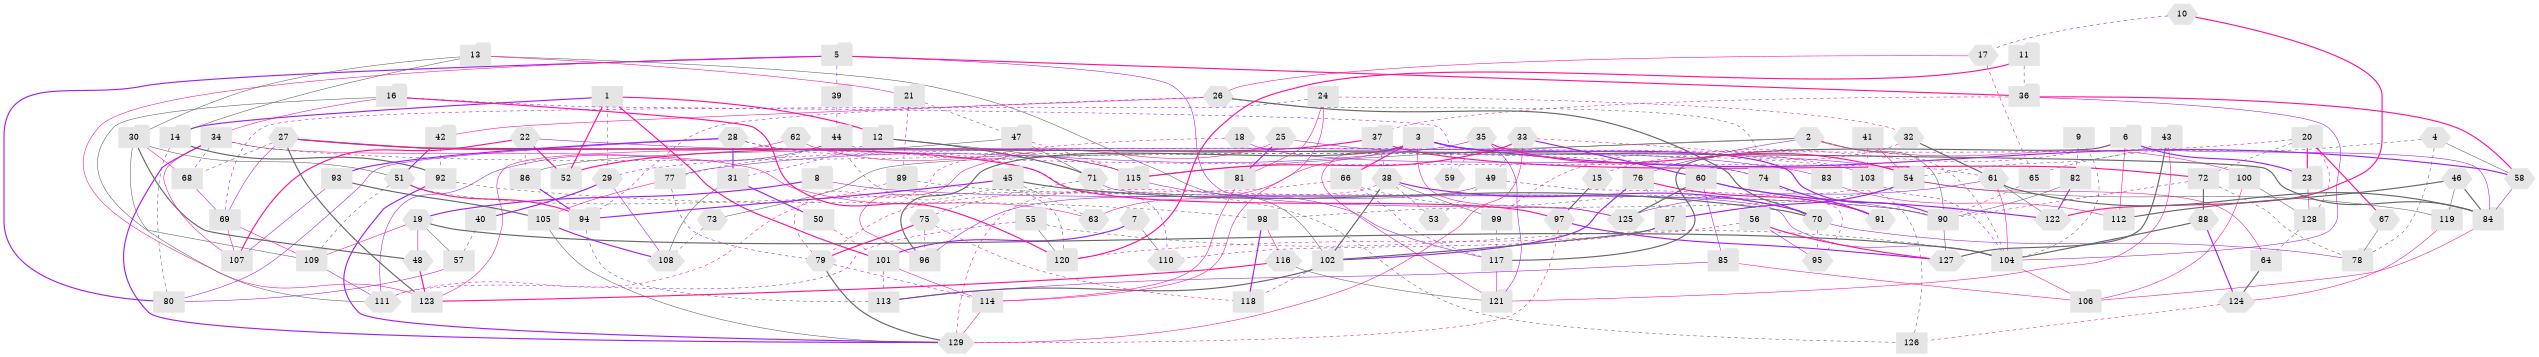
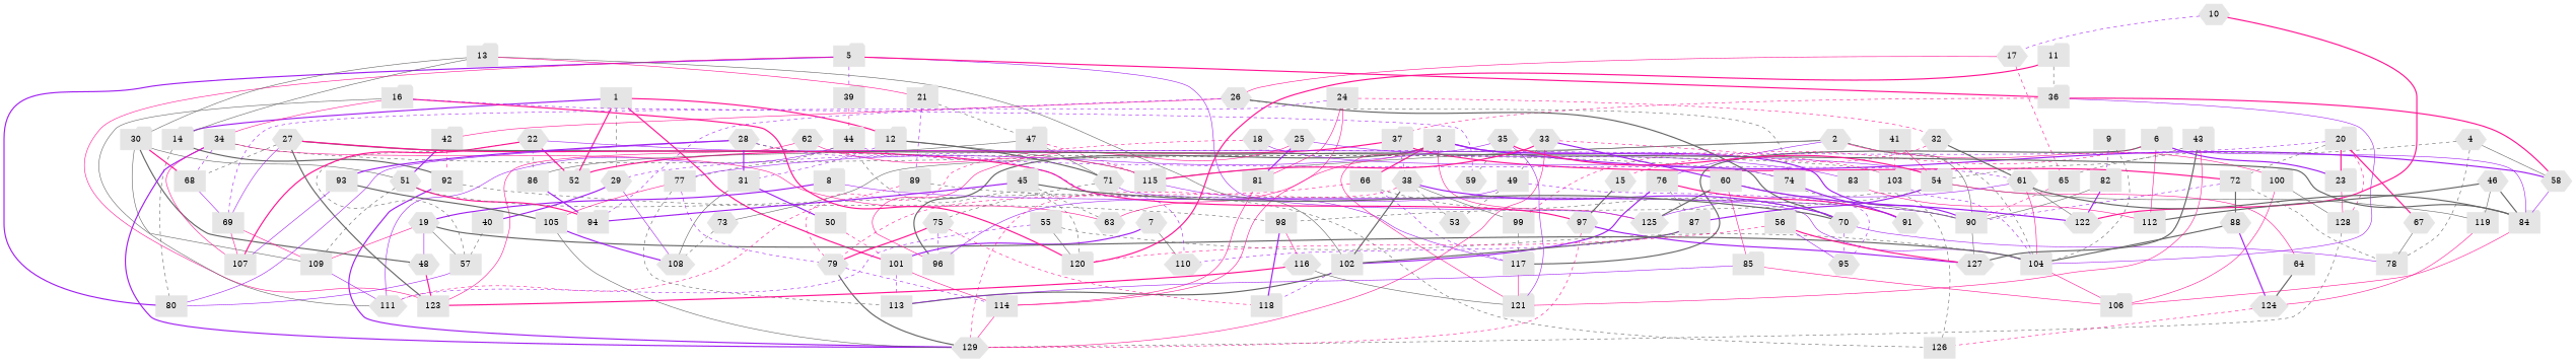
  graph {
    node [color=gray90 shape=folder style=filled]
    edge [color=gray40 style=solid]
    1 [shape=box]
    12
    14
    29 [shape=hexagon]
    52
    101 [shape=box]
    115
    31 [shape=box]
    71 [shape=hexagon]
    80 [shape=box]
    92 [shape=box]
    40
    108 [shape=hexagon]
    114 [shape=box]
    113 [shape=box]
    2 [shape=hexagon]
    73 [shape=hexagon]
    76 [shape=box]
    90
    100
    104
    102
    87
    91 [shape=hexagon]
    127 [shape=hexagon]
    128
    106
    117
    3 [shape=box]
    58 [shape=hexagon]
    63 [shape=hexagon]
    66 [shape=box]
    96
    121
    125 [shape=hexagon]
    84
    79 [shape=hexagon]
    70 [shape=hexagon]
    4 [shape=hexagon]
    65 [shape=box]
    78
    5
    36
    39
    123 [shape=box]
    37
    44
    15 [shape=hexagon]
    6
    23
    112
    97 [shape=hexagon]
    7 [shape=hexagon]
    110 [shape=hexagon]
    8
    19 [shape=hexagon]
    48 [shape=hexagon]
    57 [shape=box]
    109
    9 [shape=box]
    82
    122 [shape=hexagon]
    10 [shape=hexagon]
    17 [shape=hexagon]
    26 [shape=hexagon]
    11
    120
    50 [shape=box]
    75 [shape=hexagon]
    13
    21
    30
    47
    89
    68 [shape=box]
    51 [shape=hexagon]
    118
    129 [shape=hexagon]
    98 [shape=box]
    16
    34 [shape=box]
    59 [shape=hexagon]
    111 [shape=hexagon]
    74 [shape=box]
    107 [shape=box]
    42
    94
    18 [shape=hexagon]
    126 [shape=box]
    20
    67 [shape=hexagon]
    72 [shape=box]
    62 [shape=hexagon]
    88 [shape=hexagon]
    86 [shape=box]
    22 [shape=hexagon]
    54
    119
    64 [shape=box]
    24 [shape=box]
    32 [shape=hexagon]
    69 [shape=box]
    81 [shape=box]
    61 [shape=hexagon]
    99 [shape=box]
    25 [shape=hexagon]
    83 [shape=box]
    95 [shape=hexagon]
    27 [shape=hexagon]
    28 [shape=hexagon]
    93 [shape=box]
    103
    105 [shape=box]
    33 [shape=hexagon]
    49 [shape=box]
    60 [shape=box]
    53 [shape=hexagon]
    85
    35 [shape=hexagon]
    77 [shape=box]
    38 [shape=hexagon]
    41 [shape=box]
    43
    45
    46 [shape=hexagon]
    124 [shape=hexagon]
    116 [shape=hexagon]
    55
    56
    1 -- 12 [color=deeppink style=bold]
    1 -- 14 [color=purple style=bold]
    1 -- 29 [style=dashed]
    1 -- 52 [color=deeppink style=bold]
    1 -- 101 [color=deeppink style=bold]
    12 -- 115
    12 -- 31 [color=purple style=dashed]
    12 -- 71 [style=bold]
    14 -- 80 [style=dashed]
    14 -- 92 [style=bold]
    29 -- 40 [color=purple style=bold]
    29 -- 108 [color=purple]
    101 -- 114 [color=deeppink]
    101 -- 113 [color=purple style=dashed]
    115 -- 117 [color=purple]
    31 -- 108
    31 -- 50 [color=purple style=bold]
    71 -- 104 [color=purple]
    71 -- 75 [style=dashed]
    92 -- 129 [color=purple style=bold]
    92 -- 98 [style=dashed]
    40 -- 57 [style=dashed]
    114 -- 129 [color=deeppink]
    2 -- 115
    2 -- 73
    2 -- 76 [color=purple]
    2 -- 90
    2 -- 100 [color=deeppink]
    2 -- 104 [style=dashed]
    73 -- 108 [style=dashed]
    76 -- 102 [color=purple style=bold]
    76 -- 87 [style=dashed]
    76 -- 91 [color=deeppink style=bold]
    90 -- 127
    100 -- 128
    100 -- 106 [color=deeppink]
    104 -- 106 [color=deeppink]
    102 -- 113 [style=bold]
    102 -- 118 [color=purple style=dashed]
    87 -- 102 [style=bold]
    87 -- 110 [color=purple style=dashed]
-   128 -- 64 [style=dashed]
+   128 -- 129 [style=dashed]
    117 -- 121 [color=deeppink]
    3 -- 90 [color=purple style=bold]
    3 -- 58 [color=purple style=bold]
    3 -- 63 [color=deeppink]
    3 -- 66 [color=deeppink style=bold]
    3 -- 96 [style=bold]
    3 -- 121 [color=deeppink]
    3 -- 125 [color=deeppink]
    58 -- 84 [color=purple]
    66 -- 117 [color=purple style=dashed]
    66 -- 79 [color=deeppink style=dashed]
    66 -- 70 [style=dashed]
    84 -- 106 [color=deeppink]
    79 -- 114 [color=purple style=dashed]
    79 -- 129 [style=bold]
    70 -- 78 [color=purple]
    70 -- 95 [color=purple style=dashed]
    4 -- 58
    4 -- 65 [style=dashed]
    4 -- 78 [style=dashed]
    65 -- 90 [color=deeppink style=dashed]
    5 -- 80 [color=purple style=bold]
    5 -- 125 [color=purple]
    5 -- 36 [color=deeppink style=bold]
    5 -- 39 [color=purple style=dashed]
    5 -- 123 [color=deeppink]
    36 -- 104 [color=purple]
    36 -- 58 [color=deeppink style=bold]
    36 -- 37 [color=deeppink style=dashed]
    39 -- 44 [color=deeppink style=dashed]
    37 -- 52 [color=deeppink style=bold]
    37 -- 72 [color=deeppink style=bold]
    37 -- 38 [color=purple style=dashed]
    44 -- 120 [style=dashed]
    44 -- 111 [color=purple]
    44 -- 61 [color=purple style=dashed]
    44 -- 77 [style=dashed]
    15 -- 97 [style=bold]
    6 -- 117 [style=bold]
    6 -- 84 [color=purple]
    6 -- 15 [color=deeppink style=dashed]
    6 -- 23 [color=purple style=bold]
    6 -- 112 [color=deeppink]
    23 -- 128 [color=deeppink]
    97 -- 127 [color=purple style=bold]
    97 -- 129 [color=deeppink style=dashed]
    7 -- 101 [color=purple style=bold]
    7 -- 110
    8 -- 90 [color=purple]
    8 -- 19 [color=purple style=bold]
    19 -- 104 [style=bold]
    19 -- 48 [color=purple]
    19 -- 57
    19 -- 109 [color=deeppink]
    48 -- 123 [color=deeppink style=bold]
    57 -- 80 [color=purple]
    109 -- 111 [color=purple]
    9 -- 104 [style=dashed]
    9 -- 82 [color=purple style=dashed]
    82 -- 90
    82 -- 122 [color=purple style=bold]
    10 -- 122 [color=deeppink style=bold]
    10 -- 17 [color=purple style=dashed]
    17 -- 65 [color=deeppink style=dashed]
    17 -- 26 [color=deeppink]
    26 -- 70 [style=bold]
    26 -- 74 [style=dashed]
    26 -- 42 [color=deeppink]
    26 -- 94 [color=purple style=dashed]
    11 -- 36 [style=dashed]
    11 -- 120 [color=deeppink style=bold]
    50 -- 101 [color=deeppink style=dashed]
    75 -- 96 [color=purple style=dashed]
    75 -- 79 [color=deeppink style=bold]
    75 -- 118 [color=deeppink style=dashed]
    13 -- 14
    13 -- 102
    13 -- 21 [color=deeppink]
    13 -- 30
    21 -- 47 [style=dashed]
    21 -- 89 [color=purple style=dashed]
    30 -- 48 [style=bold]
    30 -- 109
-   30 -- 68 [color=deeppink]
+   30 -- 68 [color=deeppink style=bold]
    30 -- 51
    47 -- 115 [color=deeppink style=dashed]
    47 -- 71
    47 -- 86
    89 -- 90 [style=dashed]
    89 -- 111 [color=deeppink style=dashed]
    68 -- 69 [color=purple]
    51 -- 109 [style=dashed]
    51 -- 94 [color=deeppink style=bold]
    51 -- 126 [style=dashed]
    98 -- 118 [color=purple style=bold]
    98 -- 116 [color=deeppink]
    16 -- 120 [color=deeppink style=bold]
    16 -- 34 [color=deeppink]
    16 -- 59 [color=purple style=dashed]
    16 -- 111
    34 -- 63 [color=deeppink]
    34 -- 68 [color=purple style=dashed]
    34 -- 129 [color=purple style=bold]
    34 -- 74 [style=dashed]
    34 -- 107 [color=deeppink]
    74 -- 91 [color=purple style=bold]
    74 -- 126 [style=dashed]
    42 -- 92 [color=deeppink style=dashed]
    42 -- 51 [color=purple style=bold]
    18 -- 79 [color=deeppink style=dashed]
    18 -- 74 [color=purple]
    20 -- 29 [color=purple style=dashed]
    20 -- 128 [color=deeppink style=dashed]
    20 -- 23 [color=deeppink style=bold]
    20 -- 67 [color=deeppink style=bold]
    20 -- 72 [style=dashed]
    67 -- 78
    72 -- 90 [color=purple style=dashed]
    72 -- 78 [style=dashed]
    72 -- 88 [style=bold]
    62 -- 115 [color=deeppink]
    62 -- 123 [color=deeppink]
    88 -- 104 [style=bold]
    88 -- 124 [color=purple style=bold]
    86 -- 94 [color=purple style=bold]
    22 -- 52 [color=deeppink style=bold]
+   22 -- 57 [style=dashed]
    22 -- 107 [color=deeppink style=bold]
    22 -- 86 [style=dashed]
    22 -- 54 [color=purple]
    54 -- 87 [color=purple style=bold]
    54 -- 98 [style=dashed]
    54 -- 119
    54 -- 64 [color=deeppink]
    119 -- 124 [color=deeppink]
    64 -- 124 [style=bold]
    24 -- 114 [color=deeppink]
    24 -- 32 [color=deeppink style=dashed]
    24 -- 69 [color=purple style=dashed]
    24 -- 81 [color=deeppink]
    32 -- 61 [style=bold]
    32 -- 99 [color=deeppink style=dashed]
    69 -- 109 [color=deeppink]
    69 -- 107 [color=deeppink]
    81 -- 114 [color=deeppink]
    61 -- 104 [color=deeppink]
    61 -- 125 [color=purple]
    61 -- 84 [style=bold]
    61 -- 122
    99 -- 117 [style=dashed]
    25 -- 96 [color=deeppink]
    25 -- 81 [color=purple style=bold]
    25 -- 83 [color=purple]
    83 -- 112 [color=deeppink]
    27 -- 84 [style=bold]
    27 -- 123 [style=bold]
    27 -- 97 [color=deeppink style=bold]
    27 -- 68 [style=dashed]
    27 -- 69 [color=purple]
    28 -- 31 [color=purple style=bold]
    28 -- 80 [color=purple]
    28 -- 110 [color=purple style=dashed]
    28 -- 93 [color=purple style=bold]
    28 -- 103 [style=dashed]
    93 -- 107 [color=purple]
    93 -- 105 [style=bold]
    103 -- 104 [color=purple style=dashed]
    105 -- 108 [color=purple style=bold]
    105 -- 129
    33 -- 115 [color=deeppink style=bold]
    33 -- 129 [color=deeppink]
    33 -- 103 [color=deeppink style=dashed]
    33 -- 49 [style=dashed]
    33 -- 60 [color=purple style=bold]
    49 -- 96 [color=purple]
    49 -- 95 [color=purple style=dashed]
    49 -- 53 [style=dashed]
    60 -- 90
    60 -- 125 [style=bold]
    60 -- 122 [color=purple style=bold]
-   60 -- 85 [color=purple]
+   60 -- 85 [color=deeppink]
    85 -- 113 [color=purple]
    85 -- 106 [color=deeppink]
    35 -- 121 [color=purple]
    35 -- 59 [style=dashed]
    35 -- 54 [color=deeppink style=bold]
    35 -- 77 [color=purple]
-   94 -- 113 [style=dashed]
+   77 -- 113 [style=dashed]
    77 -- 79 [color=purple style=dashed]
    77 -- 105 [color=deeppink]
    38 -- 102 [style=bold]
    38 -- 70 [color=purple style=bold]
    38 -- 129 [color=deeppink style=dashed]
    38 -- 99
    38 -- 53 [style=dashed]
    41 -- 54 [color=deeppink]
    41 -- 103 [color=deeppink style=dashed]
    43 -- 127 [style=bold]
    43 -- 121 [color=deeppink]
    43 -- 54 [style=dashed]
    45 -- 63 [style=dashed]
    45 -- 70 [style=bold]
    45 -- 94 [color=purple style=bold]
    46 -- 84 [style=bold]
    46 -- 112 [style=bold]
    46 -- 119
    124 -- 126 [color=deeppink style=dashed]
    116 -- 121
    116 -- 123 [color=deeppink style=bold]
    55 -- 104 [style=dashed]
    55 -- 120
    55 -- 111 [color=purple style=dashed]
    56 -- 127 [color=deeppink style=bold]
    56 -- 120 [color=deeppink style=dashed]
    56 -- 95 [color=purple]
  }
